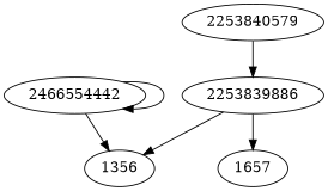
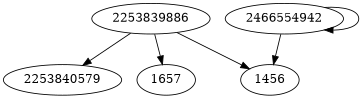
  digraph {
    2253840579
    2253839886
-   1356
+   1356 [label=1456]
    n4 [label=1657]
-   2466554442
-   2253840579 -> 2253839886
+   2466554442 [label=2466554942]
+   2253839886 -> 2253840579
    2253839886 -> 1356
    2253839886 -> n4
    2466554442 -> 1356
    2466554442 -> 2466554442
  }
